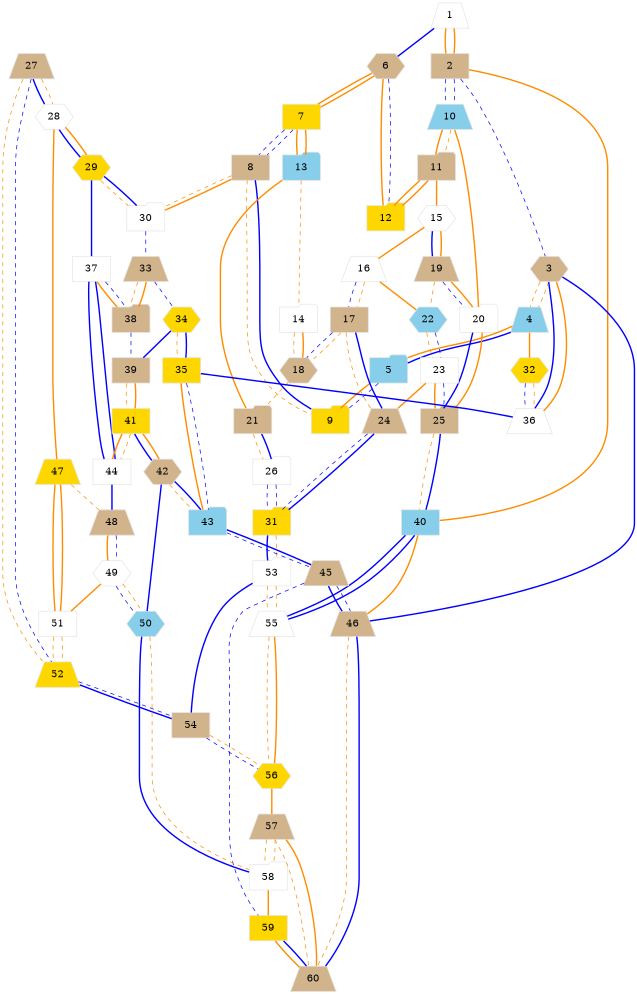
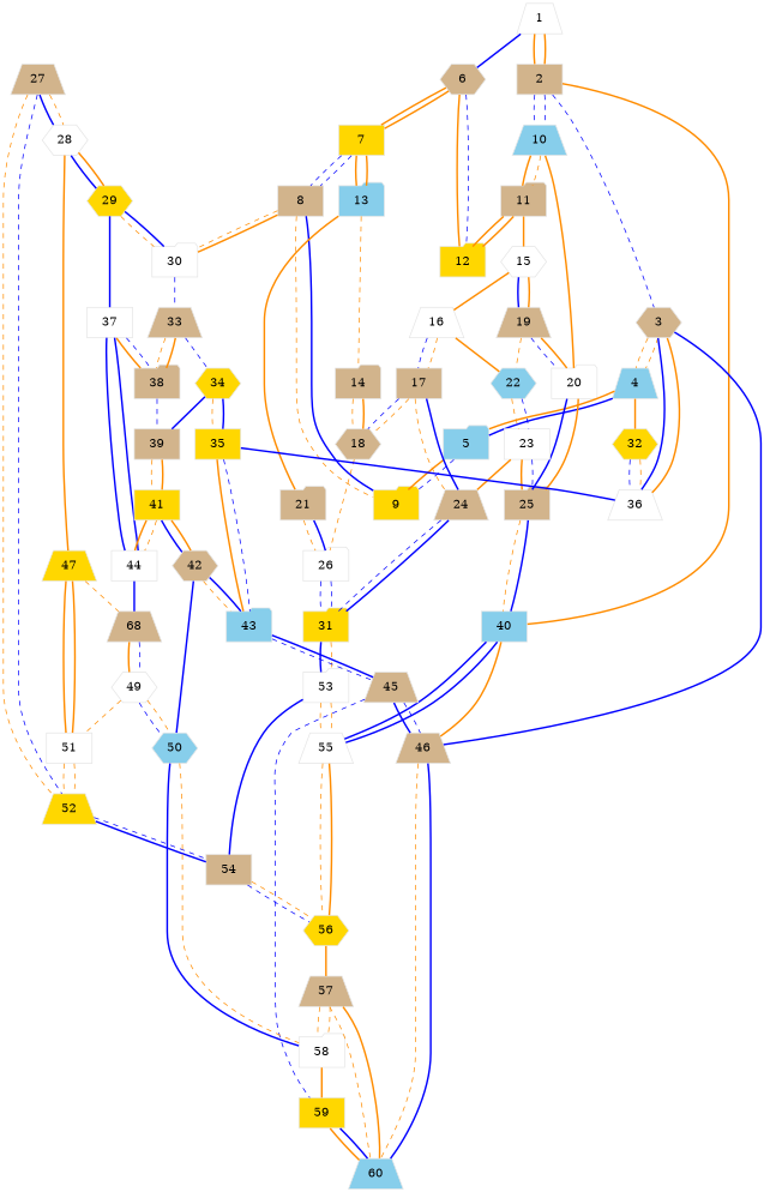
  graph {
    node [color=gray90 fillcolor=tan shape=trapezium style=filled]
    edge [color=darkorange style=bold]
    1 [fillcolor=white]
    2 [shape=box]
    6 [shape=hexagon]
    3 [shape=hexagon]
    10 [fillcolor=skyblue]
    40 [fillcolor=skyblue shape=box]
    7 [fillcolor=gold shape=box]
    12 [fillcolor=gold shape=folder]
    4 [fillcolor=skyblue]
    36 [fillcolor=white]
    46
    11 [shape=folder]
    20 [fillcolor=white shape=folder]
    55 [fillcolor=white]
    5 [fillcolor=skyblue shape=folder]
    32 [fillcolor=gold shape=hexagon]
-   60
+   60 [fillcolor=skyblue]
    9 [fillcolor=gold shape=folder]
    8 [shape=box]
    13 [fillcolor=skyblue shape=folder]
    30 [fillcolor=white shape=folder]
-   14 [fillcolor=white shape=folder]
+   14 [shape=folder]
    21 [shape=folder]
    33
    15 [fillcolor=white shape=hexagon]
    25 [shape=folder]
    16 [fillcolor=white]
    19
    18 [shape=hexagon]
    26 [fillcolor=white shape=folder]
    17 [shape=box]
    22 [fillcolor=skyblue shape=hexagon]
    24
    23 [fillcolor=white shape=box]
    31 [fillcolor=gold shape=folder]
    53 [fillcolor=white shape=folder]
    28 [fillcolor=white shape=hexagon]
    27
    52 [fillcolor=gold]
    29 [fillcolor=gold shape=hexagon]
    47 [fillcolor=gold]
    54 [shape=box]
    37 [fillcolor=white shape=box]
-   48
+   48 [label=68]
    51 [fillcolor=white shape=box]
    38 [shape=folder]
    44 [fillcolor=white shape=box]
    34 [fillcolor=gold shape=hexagon]
    35 [fillcolor=gold shape=box]
    39 [shape=box]
    43 [fillcolor=skyblue shape=folder]
    41 [fillcolor=gold shape=box]
    45
    42 [shape=hexagon]
    56 [fillcolor=gold shape=hexagon]
    50 [fillcolor=skyblue shape=hexagon]
    58 [fillcolor=white shape=folder]
    59 [fillcolor=gold shape=box]
    49 [fillcolor=white shape=hexagon]
    57
    1 -- 2
    1 -- 2
    1 -- 6 [color=blue]
    2 -- 3 [color=blue style=dashed]
    2 -- 10 [color=blue style=dashed]
    2 -- 10 [color=blue style=dashed]
    2 -- 40
    6 -- 7
    6 -- 7
    6 -- 12
    6 -- 12 [color=blue style=dashed]
    3 -- 4 [style=dashed]
    3 -- 4 [style=dashed]
    3 -- 36 [color=blue]
    3 -- 36
    3 -- 46 [color=blue]
    10 -- 11
    10 -- 11 [style=dashed]
    10 -- 20
    40 -- 46
    40 -- 55 [color=blue]
    40 -- 55 [color=blue]
    7 -- 8 [color=blue style=dashed]
    7 -- 8 [color=blue style=dashed]
    7 -- 13
    7 -- 13
    4 -- 5
    4 -- 5 [color=blue]
    4 -- 32
    46 -- 60 [style=dashed]
    46 -- 60 [color=blue]
    11 -- 12
    11 -- 12
    11 -- 15
    20 -- 25 [color=blue]
    20 -- 25
    55 -- 56 [style=dashed]
    55 -- 56
    5 -- 9
    5 -- 9 [color=blue style=dashed]
    32 -- 36 [color=blue style=dashed]
    32 -- 36 [style=dashed]
    8 -- 9 [style=dashed]
    8 -- 9 [color=blue]
    8 -- 30 [style=dashed]
    8 -- 30
    13 -- 14 [style=dashed]
    13 -- 21
    30 -- 33 [color=blue style=dashed]
    14 -- 18 [style=dashed]
    14 -- 18
    21 -- 26 [style=dashed]
    21 -- 26 [color=blue]
    33 -- 38 [style=dashed]
    33 -- 38
    33 -- 34 [color=blue style=dashed]
    15 -- 16
    15 -- 19 [color=blue]
    15 -- 19
    25 -- 40 [style=dashed]
    25 -- 40 [color=blue]
    16 -- 17 [color=blue style=dashed]
    16 -- 17 [style=dashed]
    16 -- 22
    19 -- 20 [color=blue style=dashed]
    19 -- 20
    19 -- 22 [style=dashed]
-   18 -- 21 [style=dashed]
+   18 -- 26 [style=dashed]
    26 -- 31 [color=blue style=dashed]
    26 -- 31 [color=blue style=dashed]
    17 -- 18 [color=blue style=dashed]
    17 -- 18 [style=dashed]
    17 -- 24 [style=dashed]
    17 -- 24 [color=blue]
    22 -- 23 [style=dashed]
    22 -- 23 [color=blue style=dashed]
    24 -- 31 [color=blue style=dashed]
    24 -- 31 [color=blue]
    23 -- 25
    23 -- 25 [color=blue style=dashed]
    23 -- 24
    31 -- 53 [color=blue]
    31 -- 53 [style=dashed]
    53 -- 55 [style=dashed]
    53 -- 55 [style=dashed]
    53 -- 54 [color=blue]
    28 -- 29 [color=blue]
    28 -- 29
    28 -- 47
    27 -- 28 [color=blue]
    27 -- 28 [style=dashed]
    27 -- 52 [style=dashed]
    27 -- 52 [color=blue style=dashed]
    52 -- 54 [color=blue]
    52 -- 54 [color=blue style=dashed]
    29 -- 30 [style=dashed]
    29 -- 30 [color=blue]
    29 -- 37 [color=blue]
    47 -- 48 [style=dashed]
    47 -- 51
    47 -- 51
    54 -- 56 [color=blue style=dashed]
    54 -- 56 [style=dashed]
    37 -- 38
    37 -- 38 [color=blue style=dashed]
    37 -- 44 [color=blue]
    37 -- 44 [color=blue]
    48 -- 49
    48 -- 49 [color=blue style=dashed]
    51 -- 52 [style=dashed]
    51 -- 52 [style=dashed]
    38 -- 39 [color=blue style=dashed]
    44 -- 48 [color=blue]
    34 -- 35 [style=dashed]
    34 -- 35 [color=blue]
    34 -- 39 [color=blue]
    35 -- 36 [color=blue]
    35 -- 43
    35 -- 43 [color=blue style=dashed]
    39 -- 41 [style=dashed]
    39 -- 41
    43 -- 45 [color=blue style=dashed]
    43 -- 45 [color=blue]
    41 -- 44
    41 -- 44 [style=dashed]
    41 -- 42 [color=blue]
    41 -- 42
    45 -- 46 [color=blue]
    45 -- 46 [color=blue style=dashed]
    45 -- 59 [color=blue style=dashed]
    42 -- 43 [style=dashed]
    42 -- 43 [color=blue]
    42 -- 50 [color=blue]
    56 -- 57
    50 -- 58 [color=blue]
    50 -- 58 [style=dashed]
    58 -- 59
    59 -- 60
    59 -- 60 [color=blue]
-   49 -- 51
+   49 -- 51 [style=dashed]
    49 -- 50 [color=blue style=dashed]
    49 -- 50 [style=dashed]
    57 -- 60 [style=dashed]
    57 -- 60
    57 -- 58 [style=dashed]
    57 -- 58 [style=dashed]
  }
